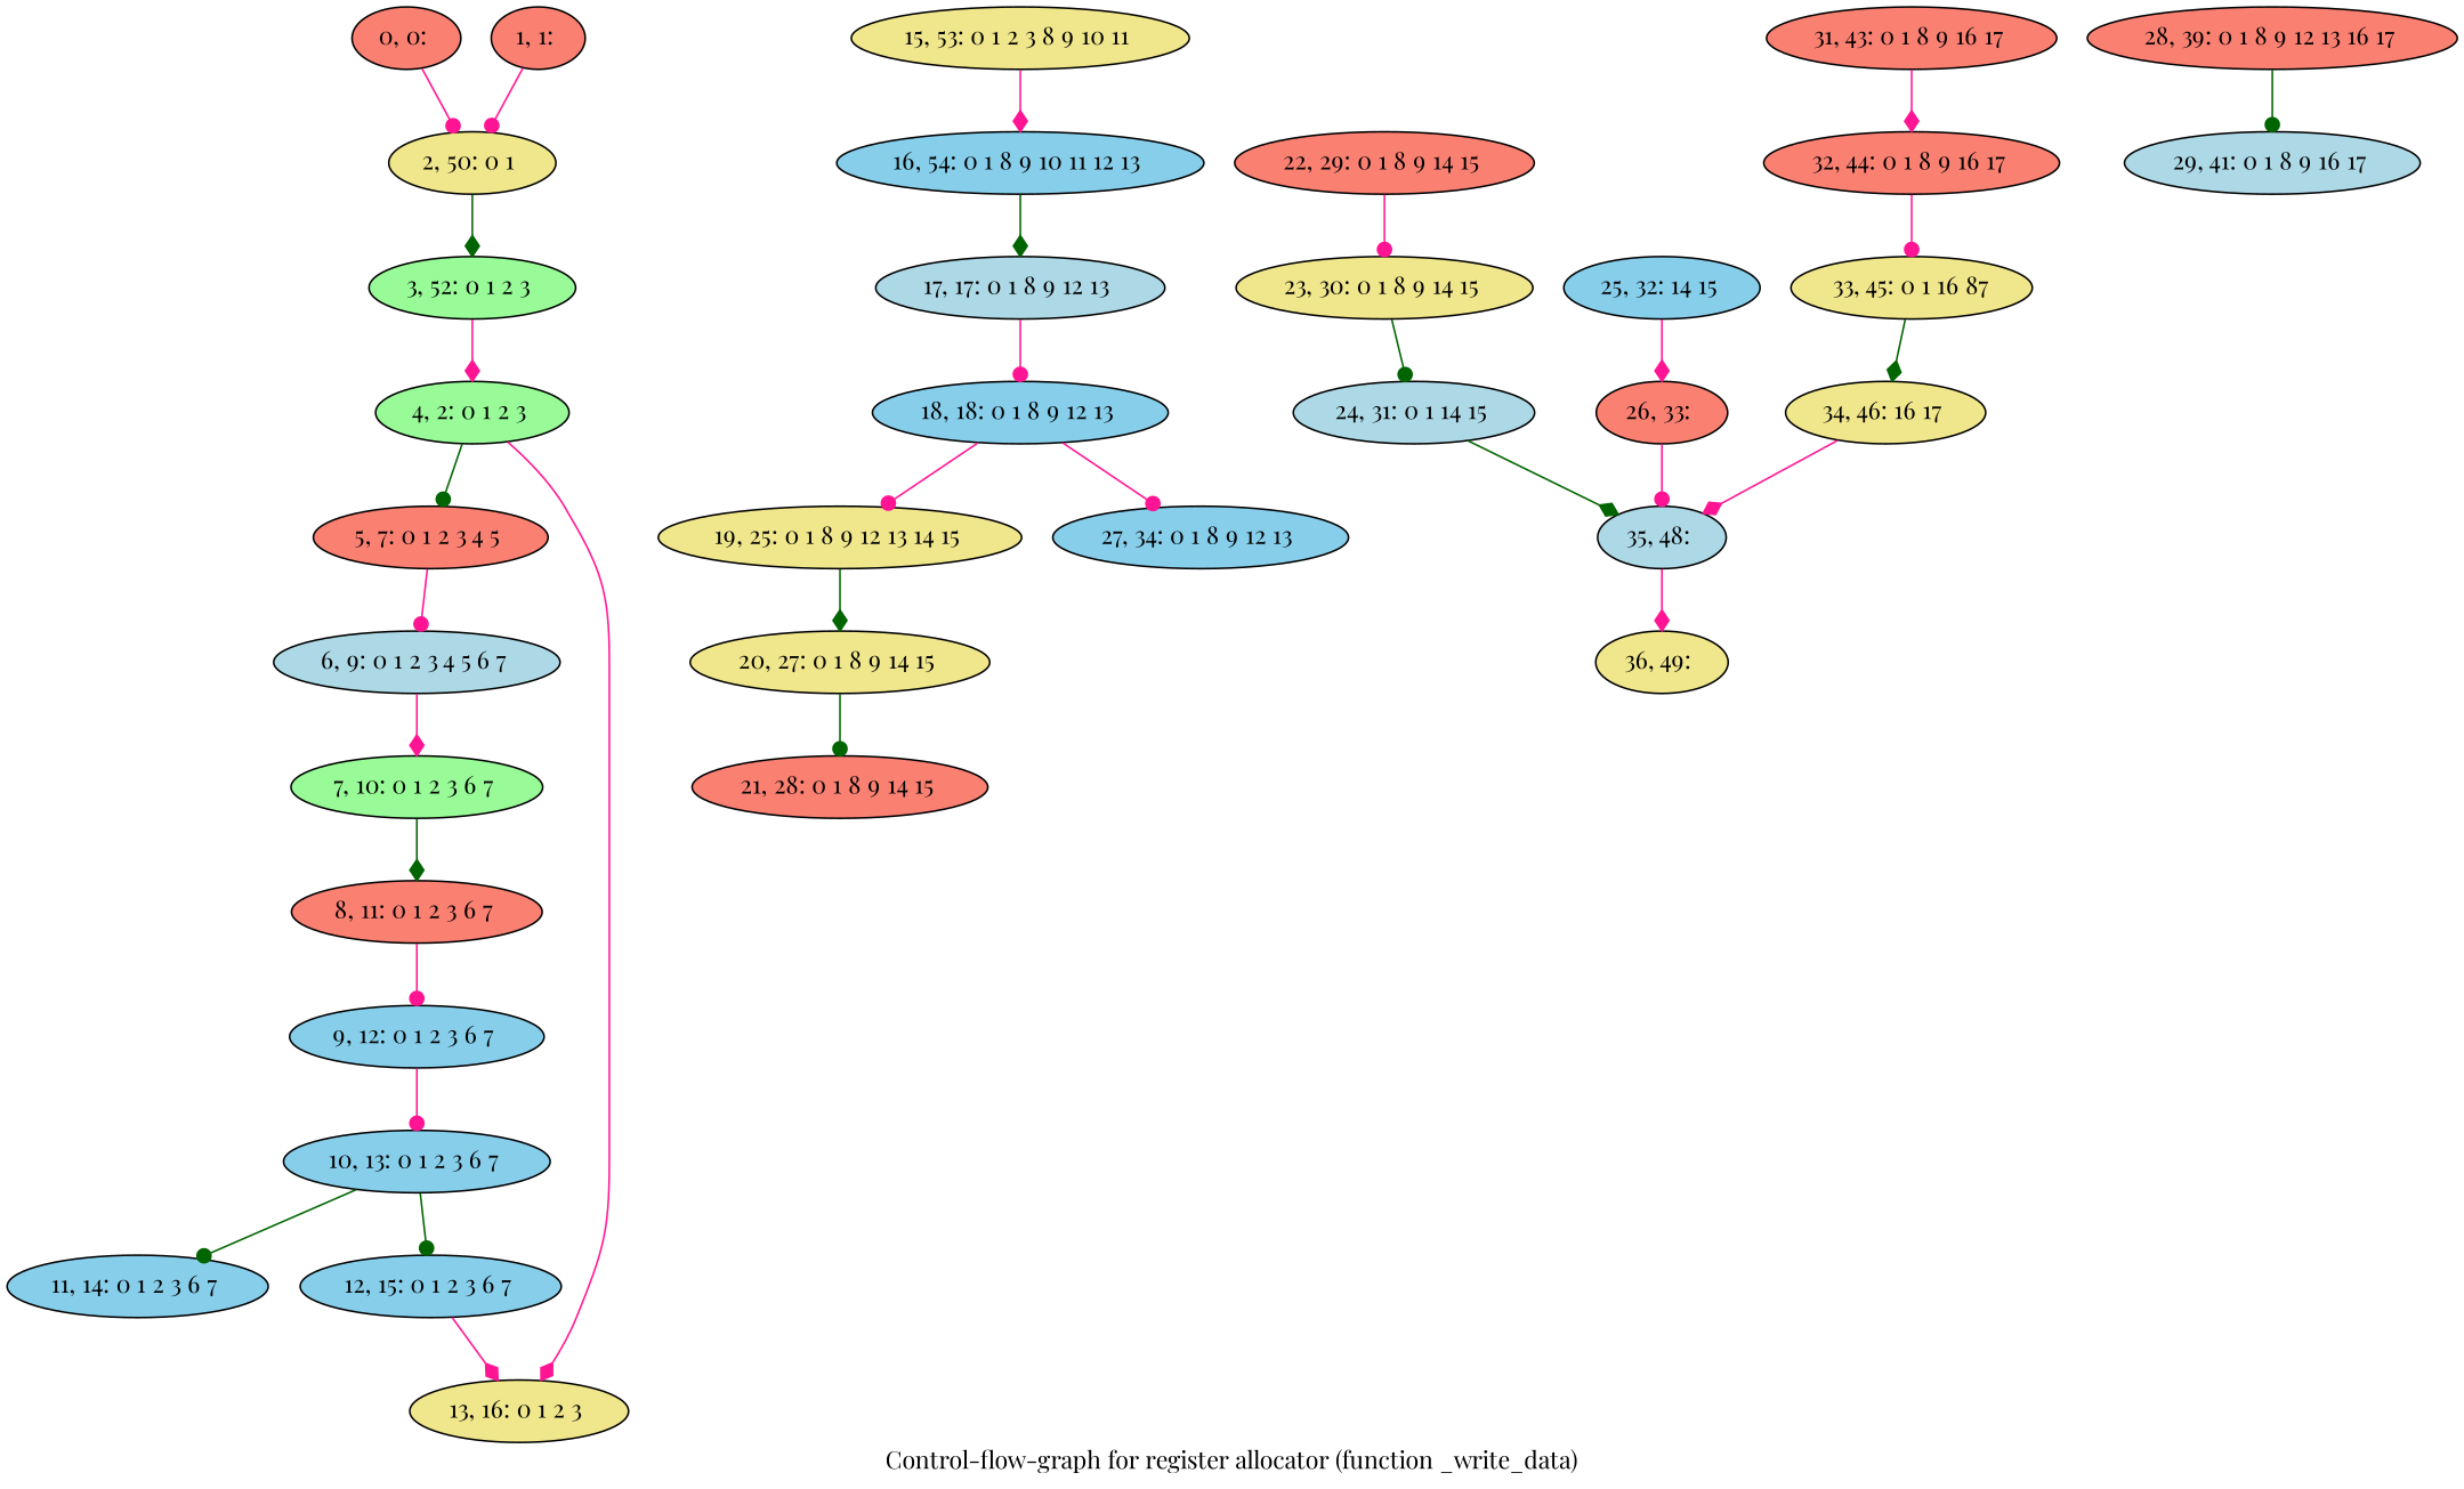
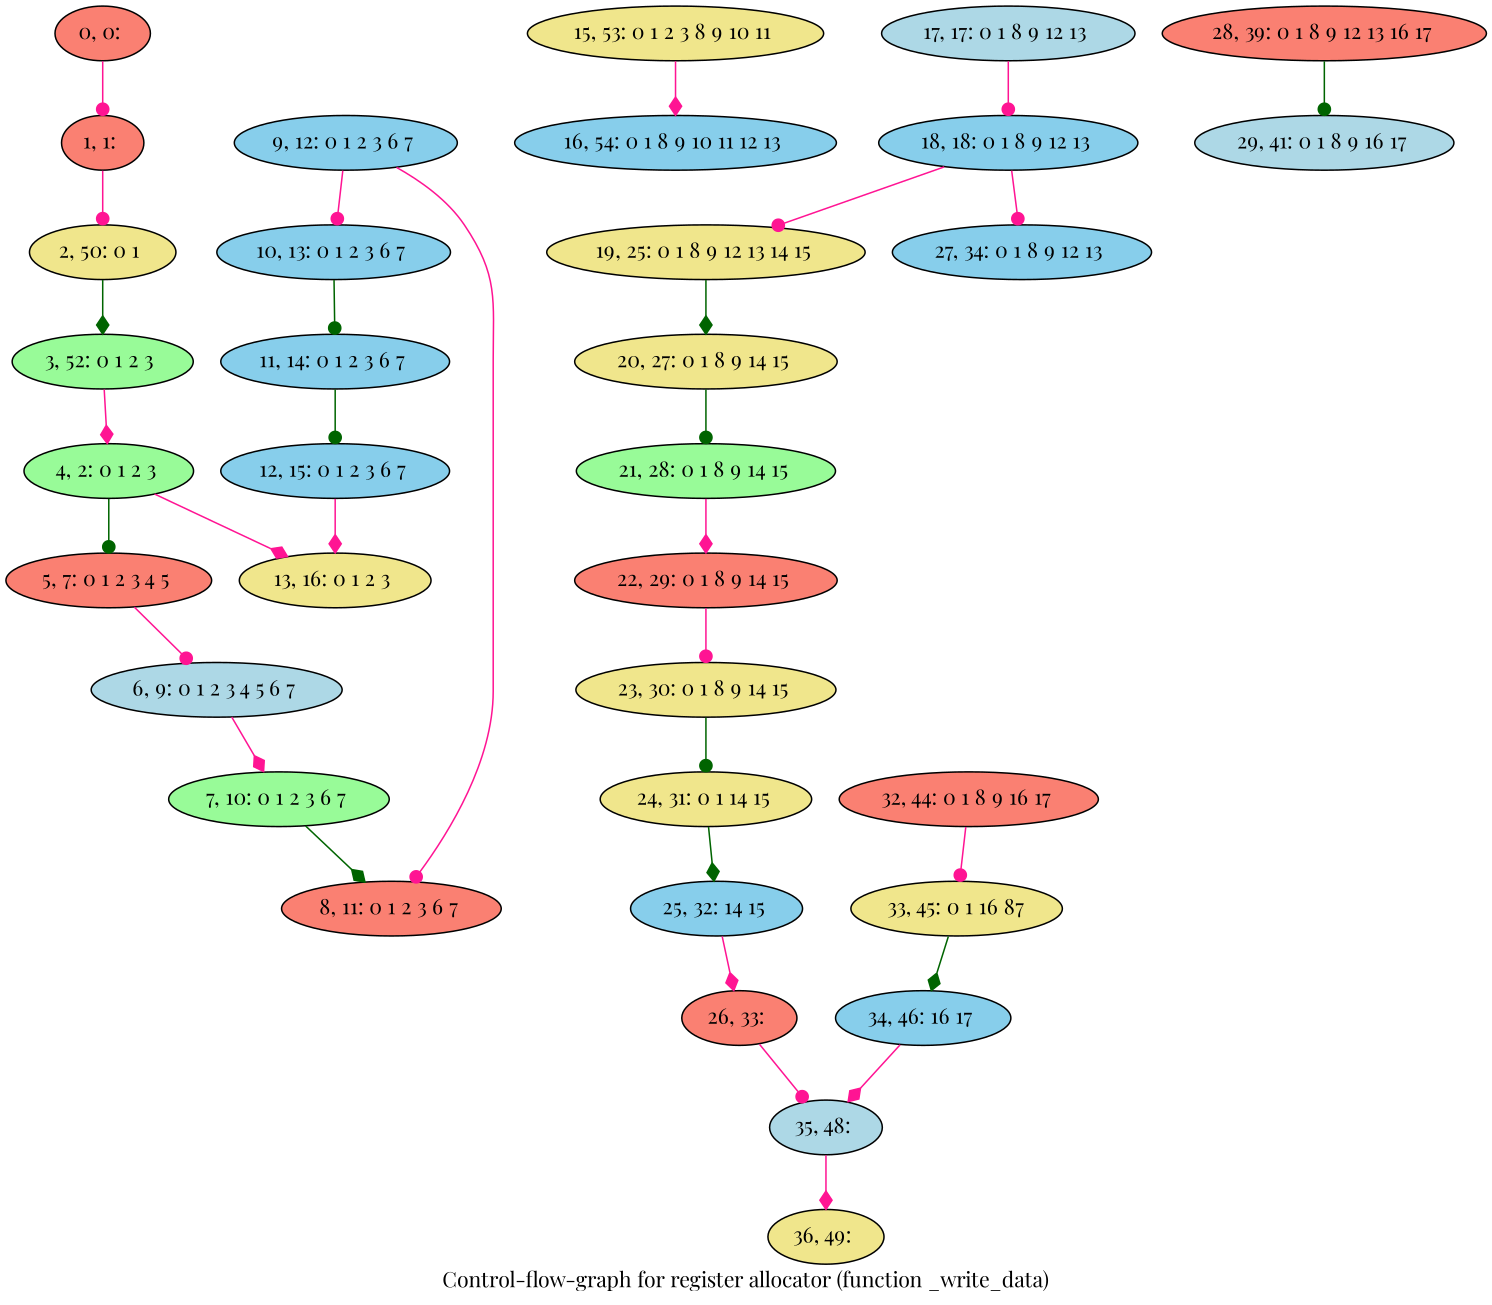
  digraph {
    fontname="Playfair Display"
    label="Control-flow-graph for register allocator (function _write_data)"
    node [fillcolor=salmon fontname="Playfair Display" style=filled]
    edge [arrowhead=dot color=deeppink fontname="Playfair Display"]
    n1 [label="0, 0: "]
    n2 [label="1, 1: "]
    n3 [fillcolor=khaki label="2, 50: 0 1 "]
    n4 [fillcolor=palegreen label="3, 52: 0 1 2 3 "]
    n5 [fillcolor=palegreen label="4, 2: 0 1 2 3 "]
    n6 [label="5, 7: 0 1 2 3 4 5 "]
    n7 [fillcolor=khaki label="13, 16: 0 1 2 3 "]
    n8 [fillcolor=lightblue label="6, 9: 0 1 2 3 4 5 6 7 "]
    n9 [fillcolor=palegreen label="7, 10: 0 1 2 3 6 7 "]
    n10 [label="8, 11: 0 1 2 3 6 7 "]
    n11 [fillcolor=skyblue label="9, 12: 0 1 2 3 6 7 "]
    n12 [fillcolor=skyblue label="10, 13: 0 1 2 3 6 7 "]
    n13 [fillcolor=skyblue label="11, 14: 0 1 2 3 6 7 "]
    n14 [fillcolor=skyblue label="12, 15: 0 1 2 3 6 7 "]
    n15 [fillcolor=khaki label="15, 53: 0 1 2 3 8 9 10 11 "]
    n16 [fillcolor=skyblue label="16, 54: 0 1 8 9 10 11 12 13 "]
    n17 [fillcolor=lightblue label="17, 17: 0 1 8 9 12 13 "]
    n18 [fillcolor=skyblue label="18, 18: 0 1 8 9 12 13 "]
    n19 [fillcolor=khaki label="19, 25: 0 1 8 9 12 13 14 15 "]
    n20 [fillcolor=skyblue label="27, 34: 0 1 8 9 12 13 "]
    n21 [fillcolor=khaki label="20, 27: 0 1 8 9 14 15 "]
-   n22 [label="21, 28: 0 1 8 9 14 15 "]
+   n22 [fillcolor=palegreen label="21, 28: 0 1 8 9 14 15 "]
    n23 [label="22, 29: 0 1 8 9 14 15 "]
    n24 [fillcolor=khaki label="23, 30: 0 1 8 9 14 15 "]
-   n25 [fillcolor=lightblue label="24, 31: 0 1 14 15 "]
+   n25 [fillcolor=khaki label="24, 31: 0 1 14 15 "]
    n26 [fillcolor=skyblue label="25, 32: 14 15 "]
    n27 [label="26, 33: "]
    n28 [fillcolor=lightblue label="35, 48: "]
    n29 [fillcolor=khaki label="36, 49: "]
    n30 [label="28, 39: 0 1 8 9 12 13 16 17 "]
    n31 [fillcolor=lightblue label="29, 41: 0 1 8 9 16 17 "]
-   n32 [label="31, 43: 0 1 8 9 16 17 "]
    n33 [label="32, 44: 0 1 8 9 16 17 "]
    n34 [fillcolor=khaki label="33, 45: 0 1 16 87"]
-   n35 [fillcolor=khaki label="34, 46: 16 17 "]
-   n1 -> n3
+   n35 [fillcolor=skyblue label="34, 46: 16 17 "]
+   n1 -> n2
    n2 -> n3
    n3 -> n4 [arrowhead=diamond color=darkgreen]
    n4 -> n5 [arrowhead=diamond]
    n5 -> n6 [color=darkgreen]
    n5 -> n7 [arrowhead=diamond]
    n6 -> n8
    n8 -> n9 [arrowhead=diamond]
    n9 -> n10 [arrowhead=diamond color=darkgreen]
-   n10 -> n11
+   n11 -> n10
    n11 -> n12
    n12 -> n13 [color=darkgreen]
-   n12 -> n14 [color=darkgreen]
+   n13 -> n14 [color=darkgreen]
    n14 -> n7 [arrowhead=diamond]
    n15 -> n16 [arrowhead=diamond]
-   n16 -> n17 [arrowhead=diamond color=darkgreen]
    n17 -> n18
    n18 -> n19
    n18 -> n20
    n19 -> n21 [arrowhead=diamond color=darkgreen]
    n21 -> n22 [color=darkgreen]
+   n22 -> n23 [arrowhead=diamond]
    n23 -> n24
    n24 -> n25 [color=darkgreen]
-   n25 -> n28 [arrowhead=diamond color=darkgreen]
+   n25 -> n26 [arrowhead=diamond color=darkgreen]
    n26 -> n27 [arrowhead=diamond]
    n27 -> n28
    n28 -> n29 [arrowhead=diamond]
    n30 -> n31 [color=darkgreen]
-   n32 -> n33 [arrowhead=diamond]
    n33 -> n34
    n34 -> n35 [arrowhead=diamond color=darkgreen]
    n35 -> n28 [arrowhead=diamond]
  }
